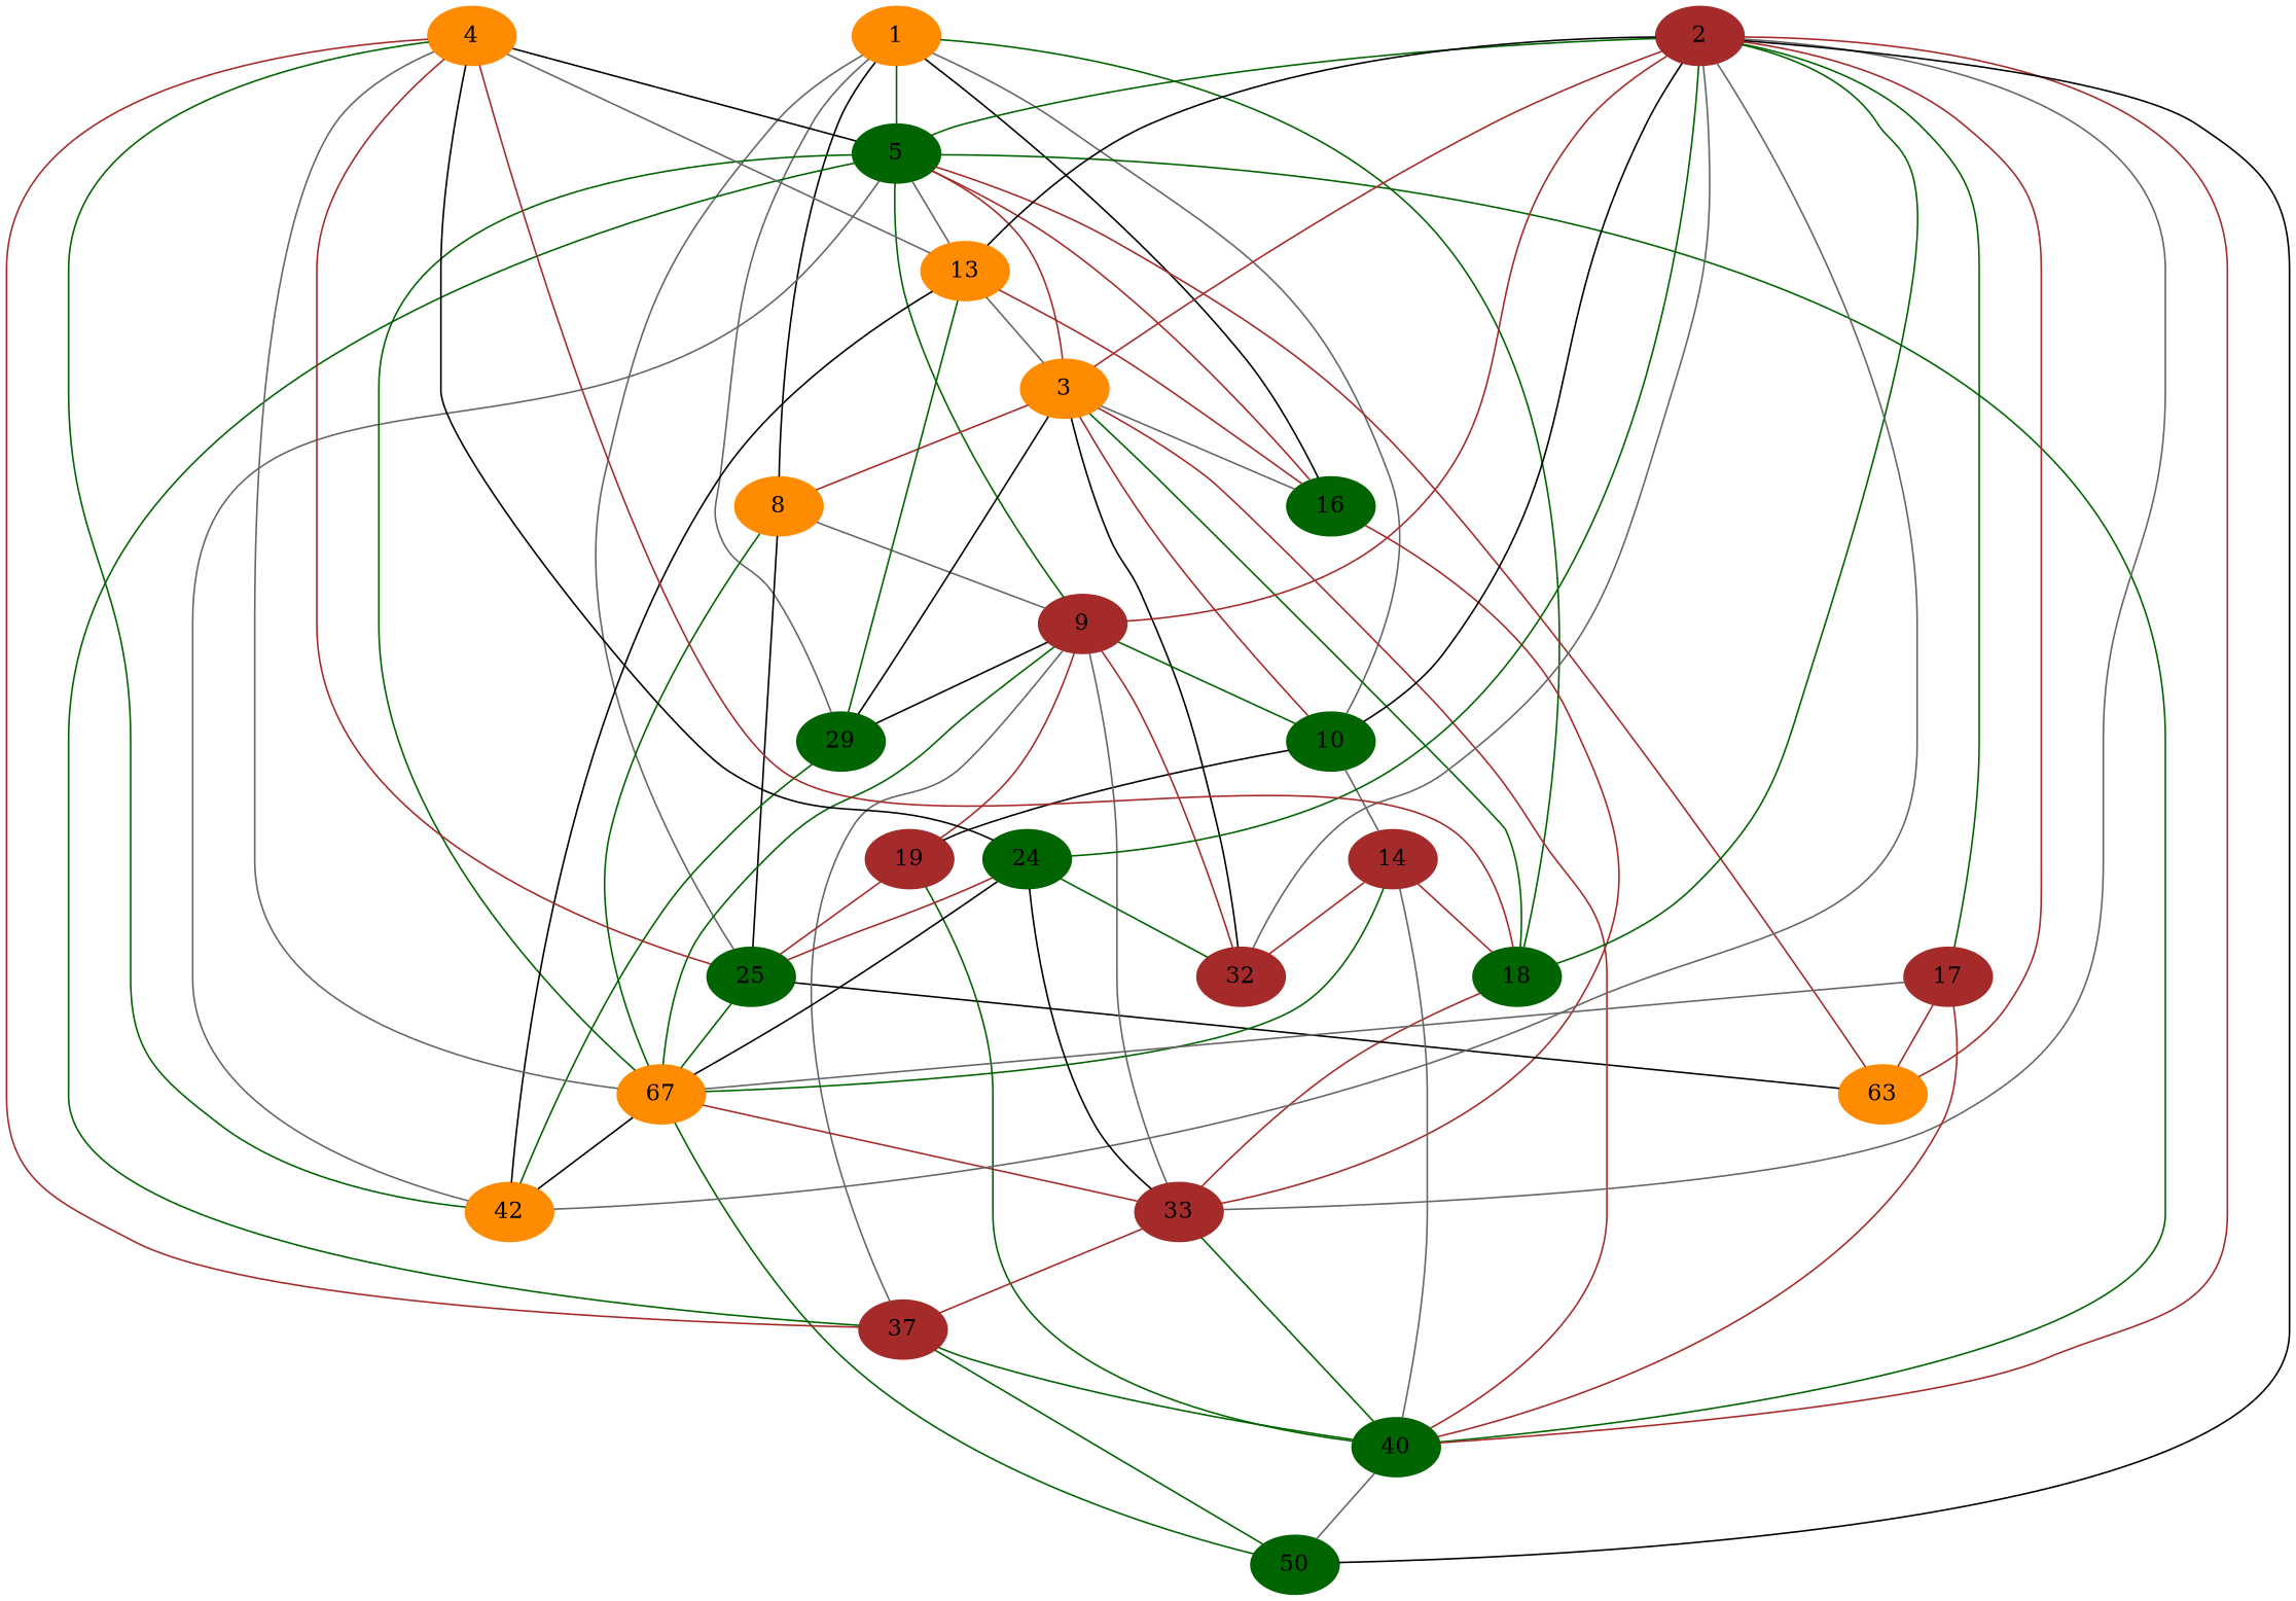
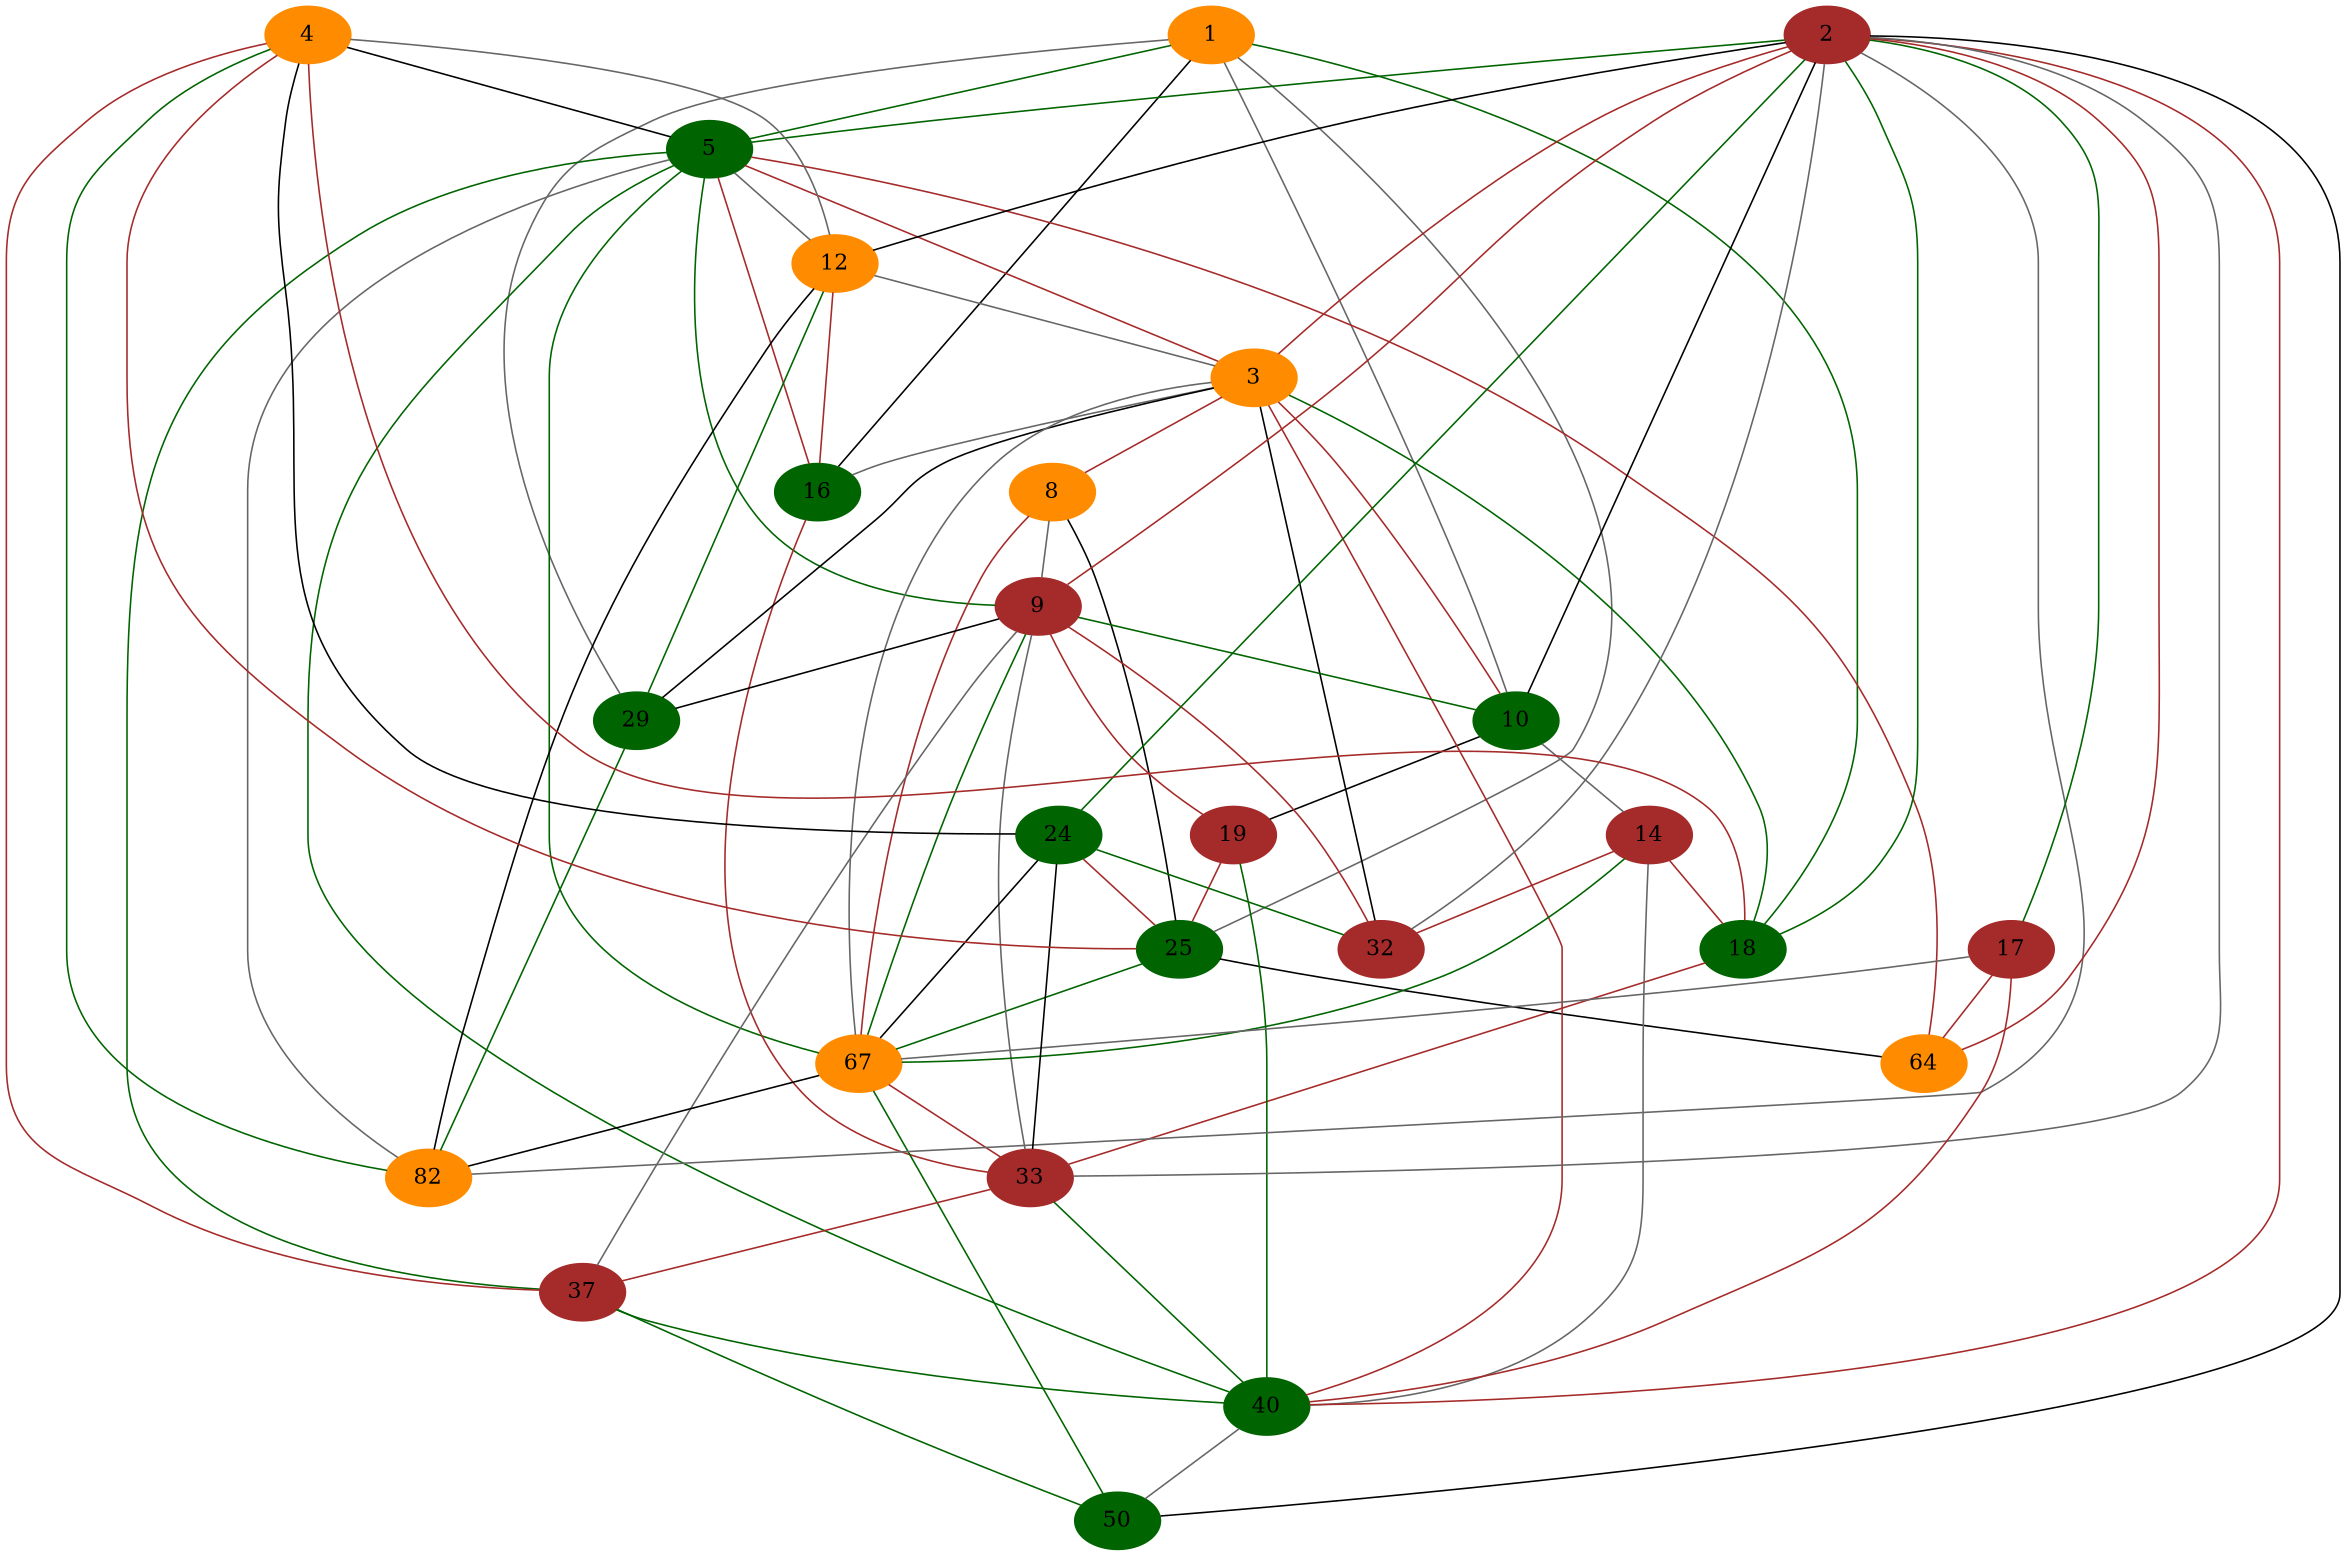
  graph {
    node [color=darkgreen style=filled]
    edge [color=brown]
    1 [color=darkorange super="+74+21"]
    5 [super="+7+45+46"]
    8 [color=darkorange super="+22"]
    10 [super="+80"]
    16 [super="+71"]
    18 [super="+67"]
    25 [super="+57+36"]
    29 [super="+35"]
    3 [color=darkorange super="+39+31+26+72"]
    32 [color=brown super="+78"]
    40 [super="+48+84+56"]
    9 [color=brown super="+23+63+51"]
-   12 [color=darkorange super="+58+20+66" label=13]
-   42 [color=darkorange super="+65+85"]
-   64 [color=darkorange super="+82" label=63]
+   12 [color=darkorange super="+58+20+66"]
+   42 [color=darkorange super="+65+85" label=82]
+   64 [color=darkorange super="+82"]
    n16 [color=darkorange label=67 super="+49+44+38"]
    37 [color=brown super="+62"]
    19 [color=brown super="+41"]
    14 [color=brown super="+75"]
    33 [color=brown super="+34+68"]
    2 [color=brown super="+53+43+11"]
    17 [color=brown]
    24 [super="+47"]
    50
    4 [color=darkorange super="+13+6"]
    1 -- 5 [color=darkgreen]
-   1 -- 8 [color=black]
    1 -- 10 [color=gray40]
    1 -- 16 [color=black]
    1 -- 18 [color=darkgreen]
    1 -- 25 [color=gray40]
    1 -- 29 [color=gray40]
    5 -- 16
    5 -- 40 [color=darkgreen]
    5 -- 9 [color=darkgreen]
    5 -- 12 [color=gray40 weight=3]
    5 -- 42 [color=gray40 weight=2]
    5 -- 64 [weight=2]
    5 -- n16 [color=darkgreen weight=3]
    5 -- 37 [color=darkgreen]
    8 -- 25 [color=black]
    8 -- 9 [color=gray40]
-   8 -- n16 [color=darkgreen weight=2]
+   8 -- n16 [weight=2]
    10 -- 19 [color=black]
    10 -- 14 [color=gray40]
    16 -- 33
    18 -- 33
    25 -- 64 [color=black weight=2]
    25 -- n16 [color=darkgreen]
    29 -- 42 [color=darkgreen]
    3 -- 5
    3 -- 8
    3 -- 10
    3 -- 16 [color=gray40]
    3 -- 18 [color=darkgreen]
    3 -- 29 [color=black weight=2]
    3 -- 32 [color=black weight=2]
    3 -- 40
    40 -- 50 [color=gray40]
    9 -- 10 [color=darkgreen]
    9 -- 29 [color=black]
    9 -- 32
    9 -- n16 [color=darkgreen]
    9 -- 37 [color=gray40]
    9 -- 19
    9 -- 33 [color=gray40]
    12 -- 16 [weight=2]
    12 -- 29 [color=darkgreen]
    12 -- 3 [color=gray40]
    12 -- 42 [color=black]
    n16 -- 42 [color=black weight=2]
    n16 -- 33
    n16 -- 50 [color=darkgreen]
    37 -- 40 [color=darkgreen]
    37 -- 50 [color=darkgreen]
    19 -- 25
    19 -- 40 [color=darkgreen weight=3]
    14 -- 18
    14 -- 32
    14 -- 40 [color=gray40]
    14 -- n16 [color=darkgreen weight=2]
    33 -- 40 [color=darkgreen]
    33 -- 37
    2 -- 5 [color=darkgreen]
    2 -- 10 [color=black]
    2 -- 18 [color=darkgreen]
    2 -- 3 [weight=3]
    2 -- 32 [color=gray40]
    2 -- 40 [weight=2]
    2 -- 9
    2 -- 12 [color=black weight=2]
    2 -- 42 [color=gray40]
    2 -- 64
    2 -- 33 [color=gray40]
    2 -- 17 [color=darkgreen]
    2 -- 24 [color=darkgreen]
    2 -- 50 [color=black]
    17 -- 40
    17 -- 64
    17 -- n16 [color=gray40]
    24 -- 25
    24 -- 32 [color=darkgreen]
    24 -- n16 [color=black]
    24 -- 33 [color=black]
    4 -- 5 [color=black]
    4 -- 18
    4 -- 25
    4 -- 12 [color=gray40 weight=3]
    4 -- 42 [color=darkgreen]
-   4 -- n16 [color=gray40]
+   3 -- n16 [color=gray40]
    4 -- 37
    4 -- 24 [color=black]
  }
